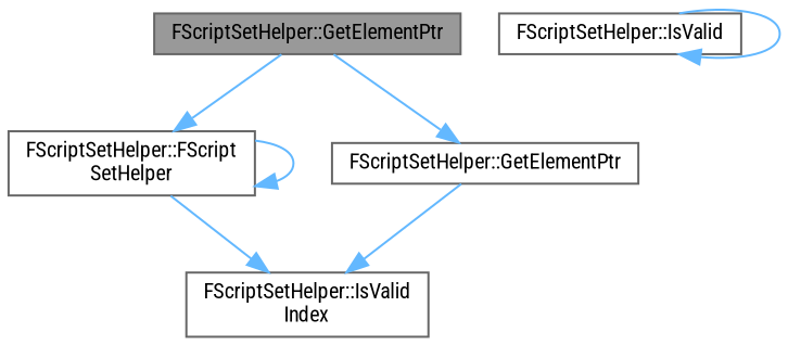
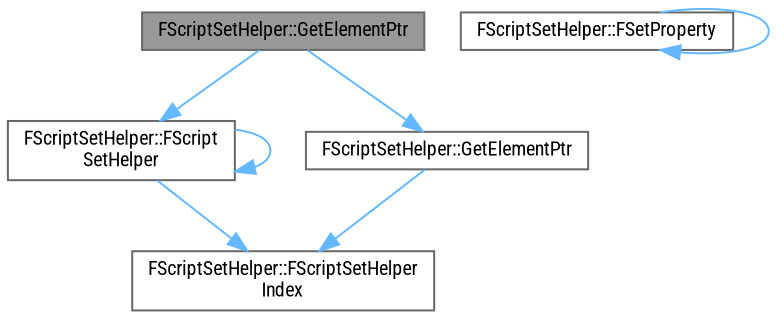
  digraph {
    fontname="Roboto Condensed"
    rankdir=TB
    node [color=grey40 fillcolor=white fontname="Roboto Condensed" fontsize=10 shape=box style=filled]
    edge [color=steelblue1 fontname="Roboto Condensed" fontsize=10 labelfontname=Helvetica labelfontsize=10 style=solid]
    n1 [color=gray40 fillcolor=grey60 fontcolor=black height=0.2 label="FScriptSetHelper::GetElementPtr" width=0.4]
    n2 [height=0.2 label="FScriptSetHelper::FScript\lSetHelper" width=0.4]
    n3 [height=0.2 label="FScriptSetHelper::GetElementPtr" width=0.4]
-   n4 [height=0.2 label="FScriptSetHelper::IsValid\lIndex" width=0.4]
-   n5 [height=0.2 label="FScriptSetHelper::IsValid" width=0.4]
+   n4 [height=0.2 label="FScriptSetHelper::FScriptSetHelper\lIndex" width=0.4]
+   n5 [height=0.2 label="FScriptSetHelper::FSetProperty" width=0.4]
    n1 -> n2
    n1 -> n3
    n2 -> n2
    n2 -> n4
    n3 -> n4
    n5 -> n5
  }
